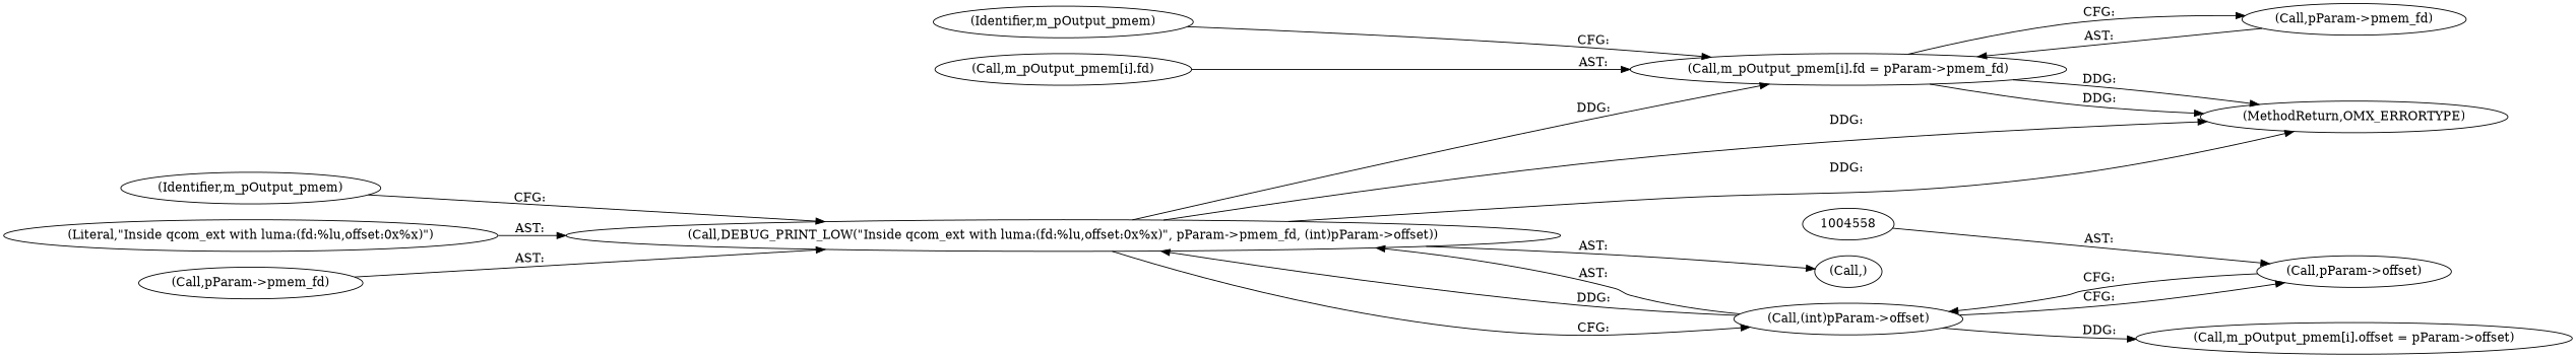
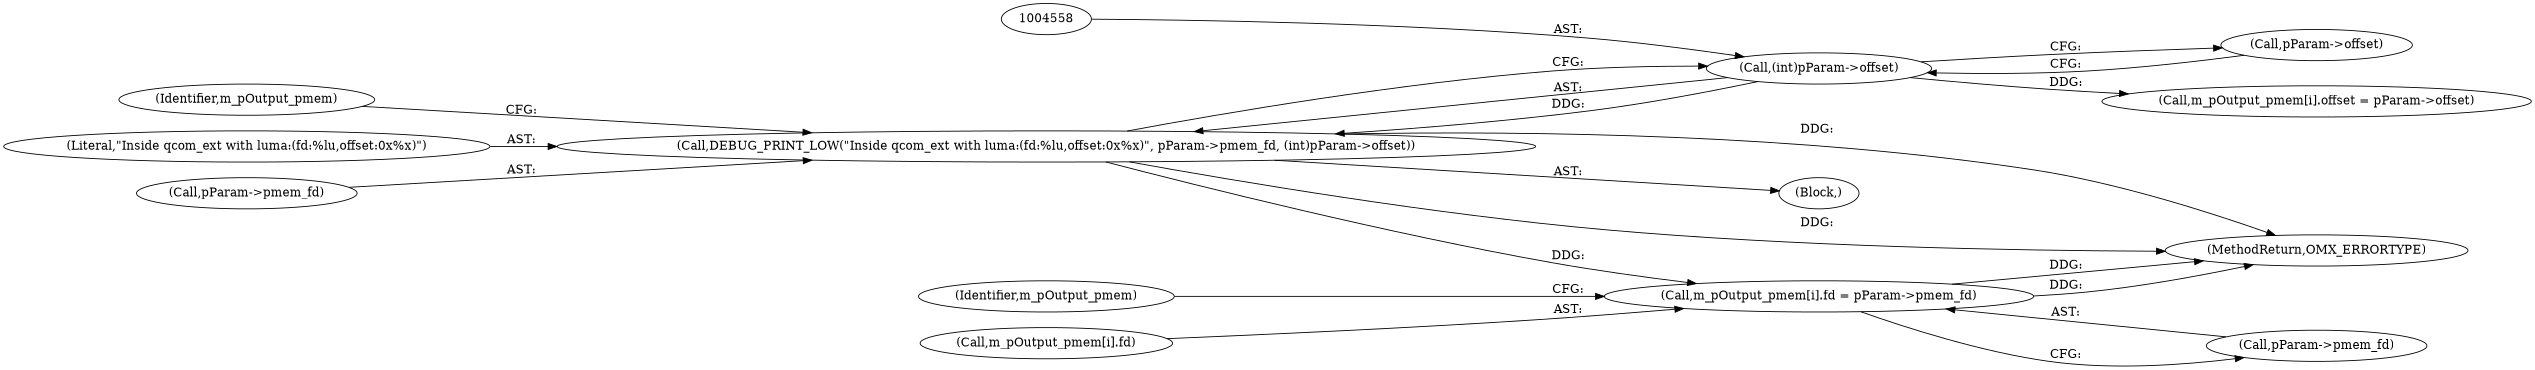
  digraph {
    rankdir=LR
    n1 [label="(Call,m_pOutput_pmem[i].fd = pParam->pmem_fd)"]
    n2 [label="(MethodReturn,OMX_ERRORTYPE)"]
    n3 [label="(Call,pParam->pmem_fd)"]
-   n4 [label="(Call,)"]
+   n4 [label="(Block,)"]
    n5 [label="(Call,DEBUG_PRINT_LOW(\"Inside qcom_ext with luma:(fd:%lu,offset:0x%x)\", pParam->pmem_fd, (int)pParam->offset))"]
    n6 [label="(Call,(int)pParam->offset)"]
    n7 [label="(Call,m_pOutput_pmem[i].offset = pParam->offset)"]
    n8 [label="(Call,pParam->offset)"]
    n9 [label="(Call,m_pOutput_pmem[i].fd)"]
    n10 [label="(Identifier,m_pOutput_pmem)"]
    n11 [label="(Identifier,m_pOutput_pmem)"]
    n12 [label="(Literal,\"Inside qcom_ext with luma:(fd:%lu,offset:0x%x)\")"]
    n13 [label="(Call,pParam->pmem_fd)"]
    n14 [label=1004558]
    n1 -> n2 [label="DDG: "]
    n1 -> n2 [label="DDG: "]
    n1 -> n3 [label="CFG: "]
    n3 -> n1 [label="AST: "]
    n5 -> n1 [label="DDG: "]
    n5 -> n2 [label="DDG: "]
    n5 -> n2 [label="DDG: "]
    n5 -> n4 [label="AST: "]
    n5 -> n6 [label="CFG: "]
    n6 -> n5 [label="AST: "]
    n6 -> n5 [label="DDG: "]
    n6 -> n7 [label="DDG: "]
    n6 -> n8 [label="CFG: "]
    n8 -> n6 [label="CFG: "]
    n9 -> n1 [label="AST: "]
    n10 -> n5 [label="CFG: "]
    n11 -> n1 [label="CFG: "]
    n12 -> n5 [label="AST: "]
    n13 -> n5 [label="AST: "]
-   n14 -> n8 [label="AST: "]
+   n14 -> n6 [label="AST: "]
  }
